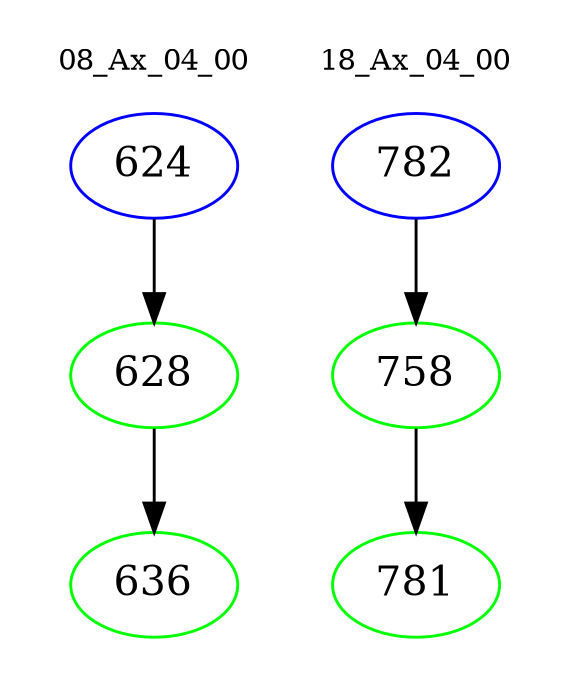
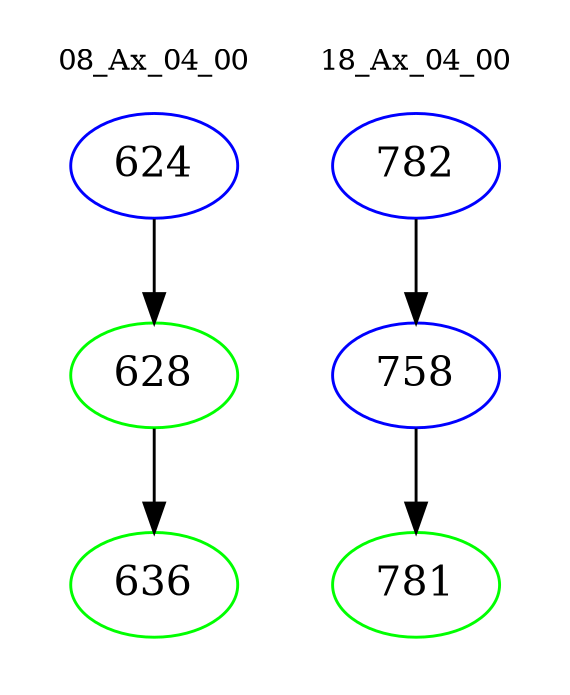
  digraph {
    node [color=green]
    edge [color=black]
    n1 [color=blue label=624]
    n2 [label=628]
    n3 [label=636]
    n4 [color=blue label=782]
-   n5 [label=758]
+   n5 [color=blue label=758]
    n6 [label=781]
    subgraph cluster_1 {
      color=white
      fontsize=10
      label="08_Ax_04_00"
      n1
      n2
      n3
    }
    subgraph cluster_2 {
      color=white
      fontsize=10
      label="18_Ax_04_00"
      n4
      n5
      n6
    }
    n1 -> n2
    n2 -> n3
    n4 -> n5
    n5 -> n6
  }
